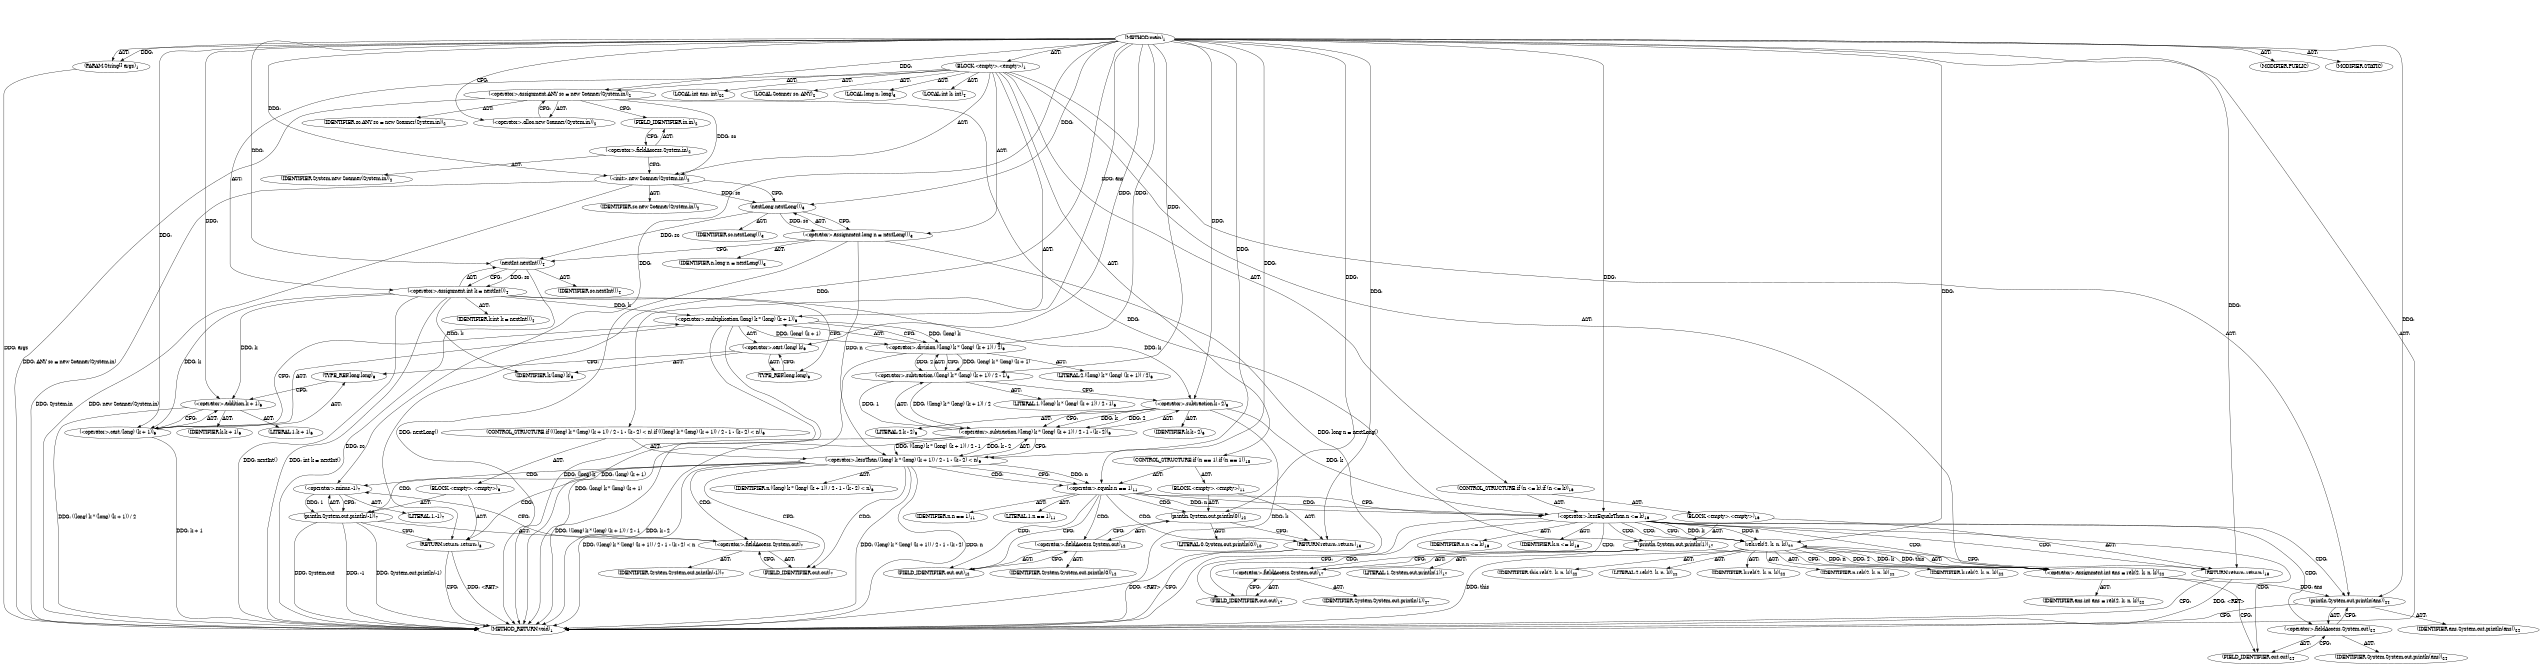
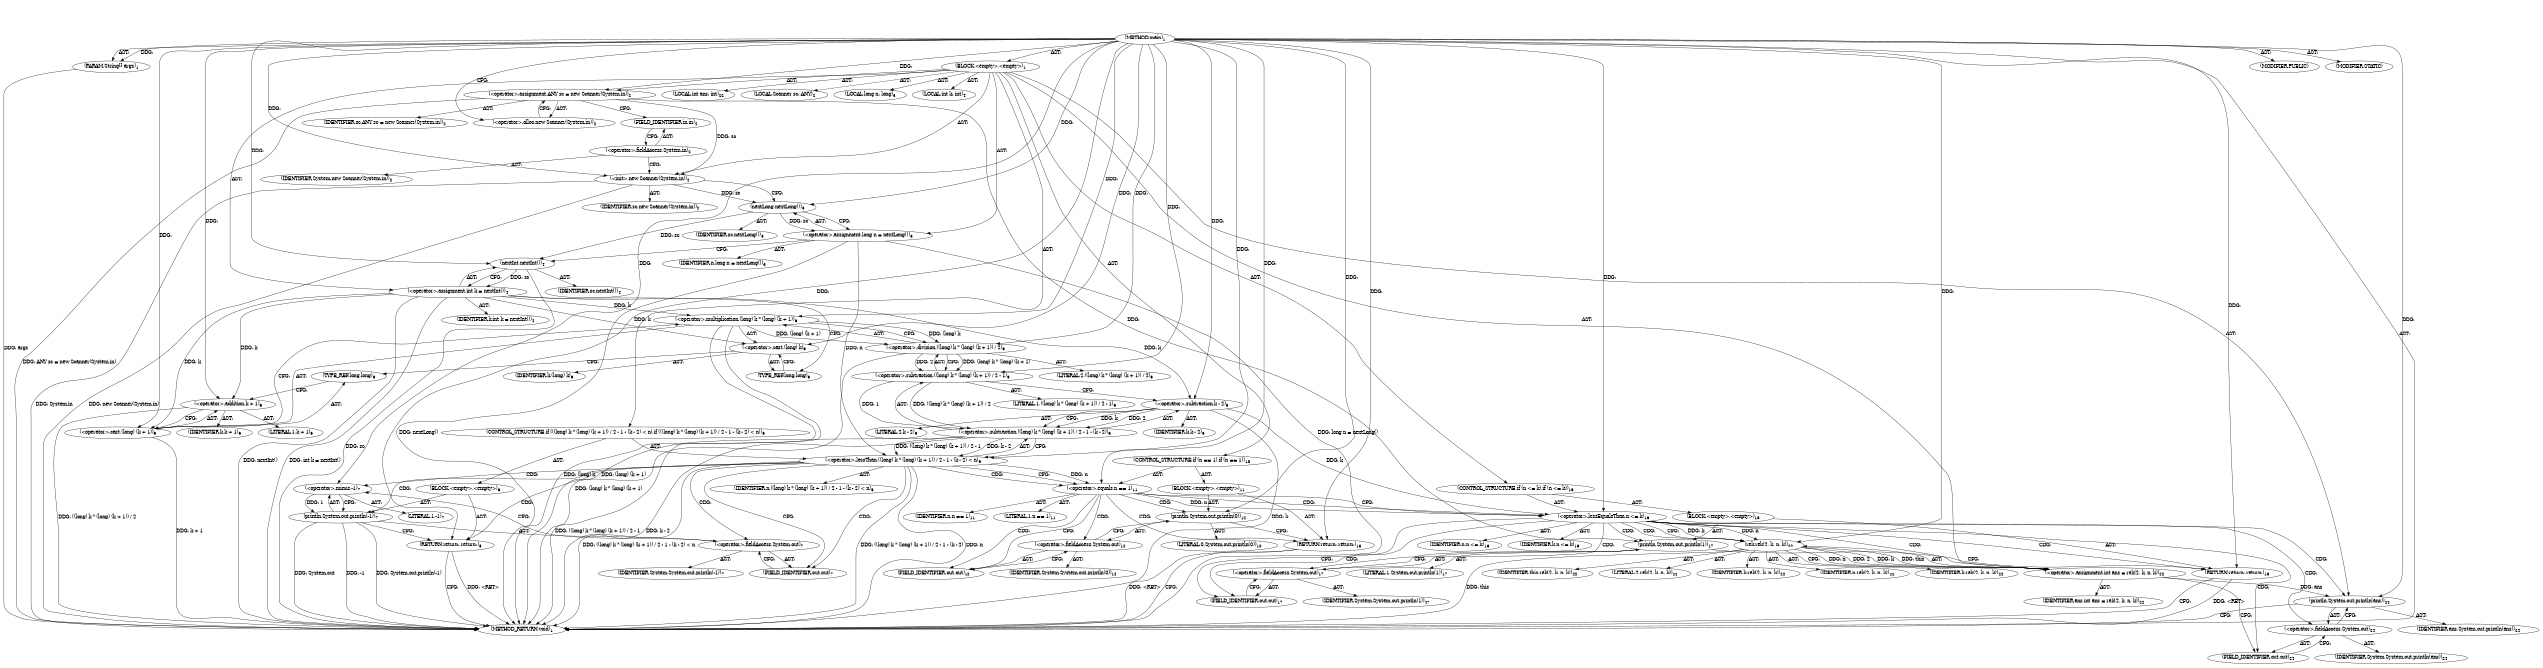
  digraph {
    n1 [label=<(METHOD,main)<SUB>1</SUB>>]
    n2 [label=<(PARAM,String[] args)<SUB>1</SUB>>]
    n3 [label=<(BLOCK,&lt;empty&gt;,&lt;empty&gt;)<SUB>1</SUB>>]
    n4 [label=<(&lt;operator&gt;.assignment,ANY sc = new Scanner(System.in))<SUB>2</SUB>>]
    n5 [label=<(&lt;operator&gt;.alloc,new Scanner(System.in))<SUB>2</SUB>>]
    n6 [label=<(&lt;init&gt;,new Scanner(System.in))<SUB>2</SUB>>]
    n7 [label=<(nextLong,nextLong())<SUB>3</SUB>>]
    n8 [label=<(nextInt,nextInt())<SUB>4</SUB>>]
    n9 [label=<(&lt;operator&gt;.lessThan,((long) k * (long) (k + 1)) / 2 - 1 - (k - 2) &lt; n)<SUB>6</SUB>>]
    n10 [label=<(&lt;operator&gt;.subtraction,((long) k * (long) (k + 1)) / 2 - 1)<SUB>6</SUB>>]
    n11 [label=<(&lt;operator&gt;.division,((long) k * (long) (k + 1)) / 2)<SUB>6</SUB>>]
    n12 [label=<(&lt;operator&gt;.multiplication,(long) k * (long) (k + 1))<SUB>6</SUB>>]
    n13 [label=<(&lt;operator&gt;.cast,(long) k)<SUB>6</SUB>>]
    n14 [label=<(&lt;operator&gt;.cast,(long) (k + 1))<SUB>6</SUB>>]
    n15 [label=<(&lt;operator&gt;.addition,k + 1)<SUB>6</SUB>>]
    n16 [label=<(&lt;operator&gt;.subtraction,k - 2)<SUB>6</SUB>>]
    n17 [label=<(&lt;operator&gt;.minus,-1)<SUB>7</SUB>>]
    n18 [label=<(RETURN,return;,return;)<SUB>8</SUB>>]
    n19 [label=<(&lt;operator&gt;.equals,n == 1)<SUB>11</SUB>>]
    n20 [label=<(println,System.out.println(0))<SUB>12</SUB>>]
    n21 [label=<(RETURN,return;,return;)<SUB>13</SUB>>]
    n22 [label=<(&lt;operator&gt;.lessEqualsThan,n &lt;= k)<SUB>16</SUB>>]
    n23 [label=<(RETURN,return;,return;)<SUB>18</SUB>>]
    n24 [label=<(rek,rek(2, k, n, k))<SUB>22</SUB>>]
    n25 [label=<(println,System.out.println(ans))<SUB>24</SUB>>]
    n26 [label=<(MODIFIER,PUBLIC)>]
    n27 [label=<(MODIFIER,STATIC)>]
    n28 [label=<(METHOD_RETURN,void)<SUB>1</SUB>>]
    n29 [label=<(LOCAL,Scanner sc: ANY)<SUB>2</SUB>>]
    n30 [label=<(LOCAL,long n: long)<SUB>3</SUB>>]
    n31 [label=<(&lt;operator&gt;.assignment,long n = nextLong())<SUB>3</SUB>>]
    n32 [label=<(LOCAL,int k: int)<SUB>4</SUB>>]
    n33 [label=<(&lt;operator&gt;.assignment,int k = nextInt())<SUB>4</SUB>>]
    n34 [label=<(CONTROL_STRUCTURE,if (((long) k * (long) (k + 1)) / 2 - 1 - (k - 2) &lt; n),if (((long) k * (long) (k + 1)) / 2 - 1 - (k - 2) &lt; n))<SUB>6</SUB>>]
    n35 [label=<(CONTROL_STRUCTURE,if (n == 1),if (n == 1))<SUB>18</SUB>>]
    n36 [label=<(CONTROL_STRUCTURE,if (n &lt;= k),if (n &lt;= k))<SUB>16</SUB>>]
    n37 [label=<(LOCAL,int ans: int)<SUB>22</SUB>>]
    n38 [label=<(&lt;operator&gt;.assignment,int ans = rek(2, k, n, k))<SUB>22</SUB>>]
    n39 [label=<(println,System.out.println(1))<SUB>17</SUB>>]
    n40 [label=<(IDENTIFIER,sc,ANY sc = new Scanner(System.in))<SUB>2</SUB>>]
    n41 [label=<(FIELD_IDENTIFIER,in,in)<SUB>2</SUB>>]
    n42 [label=<(IDENTIFIER,sc,new Scanner(System.in))<SUB>2</SUB>>]
    n43 [label=<(IDENTIFIER,sc,nextLong())<SUB>3</SUB>>]
    n44 [label=<(IDENTIFIER,sc,nextInt())<SUB>4</SUB>>]
    n45 [label=<(&lt;operator&gt;.subtraction,((long) k * (long) (k + 1)) / 2 - 1 - (k - 2))<SUB>6</SUB>>]
    n46 [label=<(IDENTIFIER,n,((long) k * (long) (k + 1)) / 2 - 1 - (k - 2) &lt; n)<SUB>6</SUB>>]
    n47 [label=<(println,System.out.println(-1))<SUB>7</SUB>>]
    n48 [label=<(&lt;operator&gt;.fieldAccess,System.out)<SUB>7</SUB>>]
    n49 [label=<(FIELD_IDENTIFIER,out,out)<SUB>7</SUB>>]
    n50 [label=<(LITERAL,1,((long) k * (long) (k + 1)) / 2 - 1)<SUB>6</SUB>>]
    n51 [label=<(LITERAL,2,((long) k * (long) (k + 1)) / 2)<SUB>6</SUB>>]
    n52 [label=<(TYPE_REF,long,long)<SUB>6</SUB>>]
    n53 [label=<(IDENTIFIER,k,(long) k)<SUB>6</SUB>>]
    n54 [label=<(TYPE_REF,long,long)<SUB>6</SUB>>]
    n55 [label=<(IDENTIFIER,k,k + 1)<SUB>6</SUB>>]
    n56 [label=<(LITERAL,1,k + 1)<SUB>6</SUB>>]
    n57 [label=<(IDENTIFIER,k,k - 2)<SUB>6</SUB>>]
    n58 [label=<(LITERAL,2,k - 2)<SUB>6</SUB>>]
    n59 [label=<(LITERAL,1,-1)<SUB>7</SUB>>]
    n60 [label=<(IDENTIFIER,n,n == 1)<SUB>11</SUB>>]
    n61 [label=<(LITERAL,1,n == 1)<SUB>11</SUB>>]
    n62 [label=<(&lt;operator&gt;.fieldAccess,System.out)<SUB>12</SUB>>]
    n63 [label=<(FIELD_IDENTIFIER,out,out)<SUB>12</SUB>>]
    n64 [label=<(LITERAL,0,System.out.println(0))<SUB>10</SUB>>]
    n65 [label=<(IDENTIFIER,n,n &lt;= k)<SUB>16</SUB>>]
    n66 [label=<(IDENTIFIER,k,n &lt;= k)<SUB>16</SUB>>]
    n67 [label=<(&lt;operator&gt;.fieldAccess,System.out)<SUB>17</SUB>>]
    n68 [label=<(FIELD_IDENTIFIER,out,out)<SUB>17</SUB>>]
    n69 [label=<(&lt;operator&gt;.fieldAccess,System.out)<SUB>24</SUB>>]
    n70 [label=<(FIELD_IDENTIFIER,out,out)<SUB>24</SUB>>]
    n71 [label=<(LITERAL,1,System.out.println(1))<SUB>17</SUB>>]
    n72 [label=<(IDENTIFIER,this,rek(2, k, n, k))<SUB>22</SUB>>]
    n73 [label=<(LITERAL,2,rek(2, k, n, k))<SUB>22</SUB>>]
    n74 [label=<(IDENTIFIER,k,rek(2, k, n, k))<SUB>22</SUB>>]
    n75 [label=<(IDENTIFIER,n,rek(2, k, n, k))<SUB>22</SUB>>]
    n76 [label=<(IDENTIFIER,k,rek(2, k, n, k))<SUB>22</SUB>>]
    n77 [label=<(IDENTIFIER,ans,System.out.println(ans))<SUB>24</SUB>>]
    n78 [label=<(IDENTIFIER,n,long n = nextLong())<SUB>3</SUB>>]
    n79 [label=<(IDENTIFIER,k,int k = nextInt())<SUB>4</SUB>>]
    n80 [label=<(BLOCK,&lt;empty&gt;,&lt;empty&gt;)<SUB>6</SUB>>]
    n81 [label=<(BLOCK,&lt;empty&gt;,&lt;empty&gt;)<SUB>11</SUB>>]
    n82 [label=<(BLOCK,&lt;empty&gt;,&lt;empty&gt;)<SUB>16</SUB>>]
    n83 [label=<(IDENTIFIER,ans,int ans = rek(2, k, n, k))<SUB>22</SUB>>]
    n84 [label=<(&lt;operator&gt;.fieldAccess,System.in)<SUB>2</SUB>>]
    n85 [label=<(IDENTIFIER,System,new Scanner(System.in))<SUB>2</SUB>>]
    n86 [label=<(IDENTIFIER,System,System.out.println(-1))<SUB>7</SUB>>]
    n87 [label=<(IDENTIFIER,System,System.out.println(0))<SUB>12</SUB>>]
    n88 [label=<(IDENTIFIER,System,System.out.println(1))<SUB>47</SUB>>]
    n89 [label=<(IDENTIFIER,System,System.out.println(ans))<SUB>24</SUB>>]
    n1 -> n2 [label="AST: "]
    n1 -> n2 [label="DDG: "]
    n1 -> n3 [label="AST: "]
    n1 -> n4 [label="DDG: "]
    n1 -> n5 [label="CFG: "]
    n1 -> n6 [label="DDG: "]
    n1 -> n7 [label="DDG: "]
    n1 -> n8 [label="DDG: "]
    n1 -> n9 [label="DDG: "]
    n1 -> n10 [label="DDG: "]
    n1 -> n11 [label="DDG: "]
-   n1 -> n12 [label="DDG: ans"]
+   n1 -> n12 [label="DDG: "]
    n1 -> n13 [label="DDG: "]
    n1 -> n14 [label="DDG: "]
    n1 -> n15 [label="DDG: "]
    n1 -> n16 [label="DDG: "]
    n1 -> n17 [label="DDG: "]
    n1 -> n18 [label="DDG: "]
    n1 -> n19 [label="DDG: "]
    n1 -> n20 [label="DDG: "]
    n1 -> n21 [label="DDG: "]
    n1 -> n22 [label="DDG: "]
    n1 -> n23 [label="DDG: "]
    n1 -> n24 [label="DDG: "]
    n1 -> n25 [label="DDG: "]
    n1 -> n26 [label="AST: "]
    n1 -> n27 [label="AST: "]
    n1 -> n28 [label="AST: "]
    n2 -> n28 [label="DDG: args"]
    n3 -> n4 [label="AST: "]
    n3 -> n6 [label="AST: "]
    n3 -> n25 [label="AST: "]
    n3 -> n29 [label="AST: "]
    n3 -> n30 [label="AST: "]
    n3 -> n31 [label="AST: "]
    n3 -> n32 [label="AST: "]
    n3 -> n33 [label="AST: "]
    n3 -> n34 [label="AST: "]
    n3 -> n35 [label="AST: "]
    n3 -> n36 [label="AST: "]
    n3 -> n37 [label="AST: "]
    n3 -> n38 [label="AST: "]
    n4 -> n5 [label="AST: "]
    n4 -> n6 [label="DDG: sc"]
    n4 -> n28 [label="DDG: ANY sc = new Scanner(System.in)"]
    n4 -> n39 [label="DDG: "]
    n4 -> n40 [label="AST: "]
    n4 -> n41 [label="CFG: "]
    n5 -> n4 [label="CFG: "]
    n6 -> n7 [label="CFG: "]
    n6 -> n7 [label="DDG: sc"]
    n6 -> n28 [label="DDG: System.in"]
    n6 -> n28 [label="DDG: new Scanner(System.in)"]
    n6 -> n42 [label="AST: "]
    n7 -> n8 [label="DDG: sc"]
    n7 -> n31 [label="CFG: "]
    n7 -> n31 [label="DDG: sc"]
    n7 -> n43 [label="AST: "]
    n8 -> n28 [label="DDG: sc"]
    n8 -> n33 [label="CFG: "]
    n8 -> n33 [label="DDG: sc"]
    n8 -> n44 [label="AST: "]
    n9 -> n17 [label="CDG: "]
    n9 -> n18 [label="CDG: "]
    n9 -> n19 [label="CFG: "]
    n9 -> n19 [label="DDG: n"]
    n9 -> n19 [label="CDG: "]
    n9 -> n28 [label="DDG: ((long) k * (long) (k + 1)) / 2 - 1 - (k - 2)"]
    n9 -> n28 [label="DDG: n"]
    n9 -> n28 [label="DDG: ((long) k * (long) (k + 1)) / 2 - 1 - (k - 2) &lt; n"]
    n9 -> n45 [label="AST: "]
    n9 -> n46 [label="AST: "]
    n9 -> n47 [label="CDG: "]
    n9 -> n48 [label="CDG: "]
    n9 -> n49 [label="CFG: "]
    n9 -> n49 [label="CDG: "]
    n10 -> n11 [label="AST: "]
    n10 -> n16 [label="CFG: "]
    n10 -> n45 [label="DDG: ((long) k * (long) (k + 1)) / 2"]
    n10 -> n45 [label="DDG: 1"]
    n10 -> n50 [label="AST: "]
    n11 -> n10 [label="CFG: "]
    n11 -> n10 [label="DDG: (long) k * (long) (k + 1)"]
    n11 -> n10 [label="DDG: 2"]
    n11 -> n12 [label="AST: "]
    n11 -> n28 [label="DDG: (long) k * (long) (k + 1)"]
    n11 -> n51 [label="AST: "]
    n12 -> n11 [label="CFG: "]
    n12 -> n11 [label="DDG: (long) k"]
    n12 -> n11 [label="DDG: (long) (k + 1)"]
    n12 -> n13 [label="AST: "]
    n12 -> n14 [label="AST: "]
    n12 -> n28 [label="DDG: (long) k"]
    n12 -> n28 [label="DDG: (long) (k + 1)"]
    n13 -> n52 [label="AST: "]
    n13 -> n53 [label="AST: "]
    n13 -> n54 [label="CFG: "]
    n14 -> n12 [label="CFG: "]
    n14 -> n15 [label="AST: "]
    n14 -> n28 [label="DDG: k + 1"]
    n14 -> n54 [label="AST: "]
    n15 -> n14 [label="CFG: "]
    n15 -> n28 [label="DDG: ((long) k * (long) (k + 1)) / 2"]
    n15 -> n55 [label="AST: "]
    n15 -> n56 [label="AST: "]
    n16 -> n22 [label="DDG: k"]
    n16 -> n28 [label="DDG: k"]
    n16 -> n45 [label="CFG: "]
    n16 -> n45 [label="DDG: k"]
    n16 -> n45 [label="DDG: 2"]
    n16 -> n57 [label="AST: "]
    n16 -> n58 [label="AST: "]
    n17 -> n47 [label="CFG: "]
    n17 -> n47 [label="DDG: 1"]
    n17 -> n59 [label="AST: "]
    n18 -> n28 [label="CFG: "]
    n18 -> n28 [label="DDG: &lt;RET&gt;"]
    n19 -> n20 [label="CDG: "]
    n19 -> n21 [label="CDG: "]
    n19 -> n22 [label="CFG: "]
    n19 -> n22 [label="DDG: n"]
    n19 -> n22 [label="CDG: "]
    n19 -> n60 [label="AST: "]
    n19 -> n61 [label="AST: "]
    n19 -> n62 [label="CDG: "]
    n19 -> n63 [label="CFG: "]
    n19 -> n63 [label="CDG: "]
    n20 -> n21 [label="CFG: "]
    n20 -> n62 [label="AST: "]
    n20 -> n64 [label="AST: "]
    n21 -> n28 [label="CFG: "]
    n21 -> n28 [label="DDG: &lt;RET&gt;"]
    n22 -> n23 [label="CDG: "]
    n22 -> n24 [label="CFG: "]
    n22 -> n24 [label="DDG: k"]
    n22 -> n24 [label="DDG: n"]
    n22 -> n24 [label="CDG: "]
    n22 -> n25 [label="CDG: "]
    n22 -> n38 [label="CDG: "]
    n22 -> n39 [label="CDG: "]
    n22 -> n65 [label="AST: "]
    n22 -> n66 [label="AST: "]
    n22 -> n67 [label="CDG: "]
    n22 -> n68 [label="CFG: "]
    n22 -> n68 [label="CDG: "]
    n22 -> n69 [label="CDG: "]
    n22 -> n70 [label="CDG: "]
    n23 -> n28 [label="CFG: "]
    n23 -> n28 [label="DDG: &lt;RET&gt;"]
    n24 -> n28 [label="DDG: this"]
    n24 -> n38 [label="CFG: "]
    n24 -> n38 [label="DDG: n"]
    n24 -> n38 [label="DDG: 2"]
    n24 -> n38 [label="DDG: k"]
    n24 -> n38 [label="DDG: this"]
    n24 -> n72 [label="AST: "]
    n24 -> n73 [label="AST: "]
    n24 -> n74 [label="AST: "]
    n24 -> n75 [label="AST: "]
    n24 -> n76 [label="AST: "]
    n25 -> n28 [label="CFG: "]
    n25 -> n69 [label="AST: "]
    n25 -> n77 [label="AST: "]
    n31 -> n7 [label="AST: "]
    n31 -> n8 [label="CFG: "]
    n31 -> n9 [label="DDG: n"]
    n31 -> n28 [label="DDG: nextLong()"]
    n31 -> n28 [label="DDG: long n = nextLong()"]
    n31 -> n78 [label="AST: "]
    n33 -> n8 [label="AST: "]
    n33 -> n12 [label="DDG: k"]
-   n33 -> n53 [label="DDG: k"]
+   n33 -> n13 [label="DDG: k"]
    n33 -> n14 [label="DDG: k"]
    n33 -> n15 [label="DDG: k"]
    n33 -> n16 [label="DDG: k"]
    n33 -> n28 [label="DDG: nextInt()"]
    n33 -> n28 [label="DDG: int k = nextInt()"]
    n33 -> n52 [label="CFG: "]
    n33 -> n79 [label="AST: "]
    n34 -> n9 [label="AST: "]
    n34 -> n80 [label="AST: "]
    n35 -> n19 [label="AST: "]
    n35 -> n81 [label="AST: "]
    n36 -> n22 [label="AST: "]
    n36 -> n82 [label="AST: "]
    n38 -> n24 [label="AST: "]
    n38 -> n25 [label="DDG: ans"]
    n38 -> n70 [label="CFG: "]
    n38 -> n83 [label="AST: "]
    n39 -> n23 [label="CFG: "]
    n39 -> n67 [label="AST: "]
    n39 -> n71 [label="AST: "]
    n41 -> n84 [label="CFG: "]
    n45 -> n9 [label="CFG: "]
    n45 -> n9 [label="DDG: ((long) k * (long) (k + 1)) / 2 - 1"]
    n45 -> n9 [label="DDG: k - 2"]
    n45 -> n10 [label="AST: "]
    n45 -> n16 [label="AST: "]
    n45 -> n28 [label="DDG: ((long) k * (long) (k + 1)) / 2 - 1"]
    n45 -> n28 [label="DDG: k - 2"]
    n47 -> n17 [label="AST: "]
    n47 -> n18 [label="CFG: "]
    n47 -> n28 [label="DDG: System.out"]
    n47 -> n28 [label="DDG: -1"]
    n47 -> n28 [label="DDG: System.out.println(-1)"]
    n47 -> n48 [label="AST: "]
    n48 -> n17 [label="CFG: "]
    n48 -> n49 [label="AST: "]
    n48 -> n86 [label="AST: "]
    n49 -> n48 [label="CFG: "]
    n52 -> n13 [label="CFG: "]
    n54 -> n15 [label="CFG: "]
    n62 -> n20 [label="CFG: "]
    n62 -> n63 [label="AST: "]
    n62 -> n87 [label="AST: "]
    n63 -> n62 [label="CFG: "]
    n67 -> n39 [label="CFG: "]
    n67 -> n68 [label="AST: "]
    n67 -> n88 [label="AST: "]
    n68 -> n67 [label="CFG: "]
    n69 -> n25 [label="CFG: "]
    n69 -> n70 [label="AST: "]
    n69 -> n89 [label="AST: "]
    n70 -> n69 [label="CFG: "]
    n80 -> n18 [label="AST: "]
    n80 -> n47 [label="AST: "]
    n81 -> n20 [label="AST: "]
    n81 -> n21 [label="AST: "]
    n82 -> n23 [label="AST: "]
    n82 -> n39 [label="AST: "]
    n84 -> n6 [label="CFG: "]
    n84 -> n41 [label="AST: "]
    n84 -> n85 [label="AST: "]
  }
